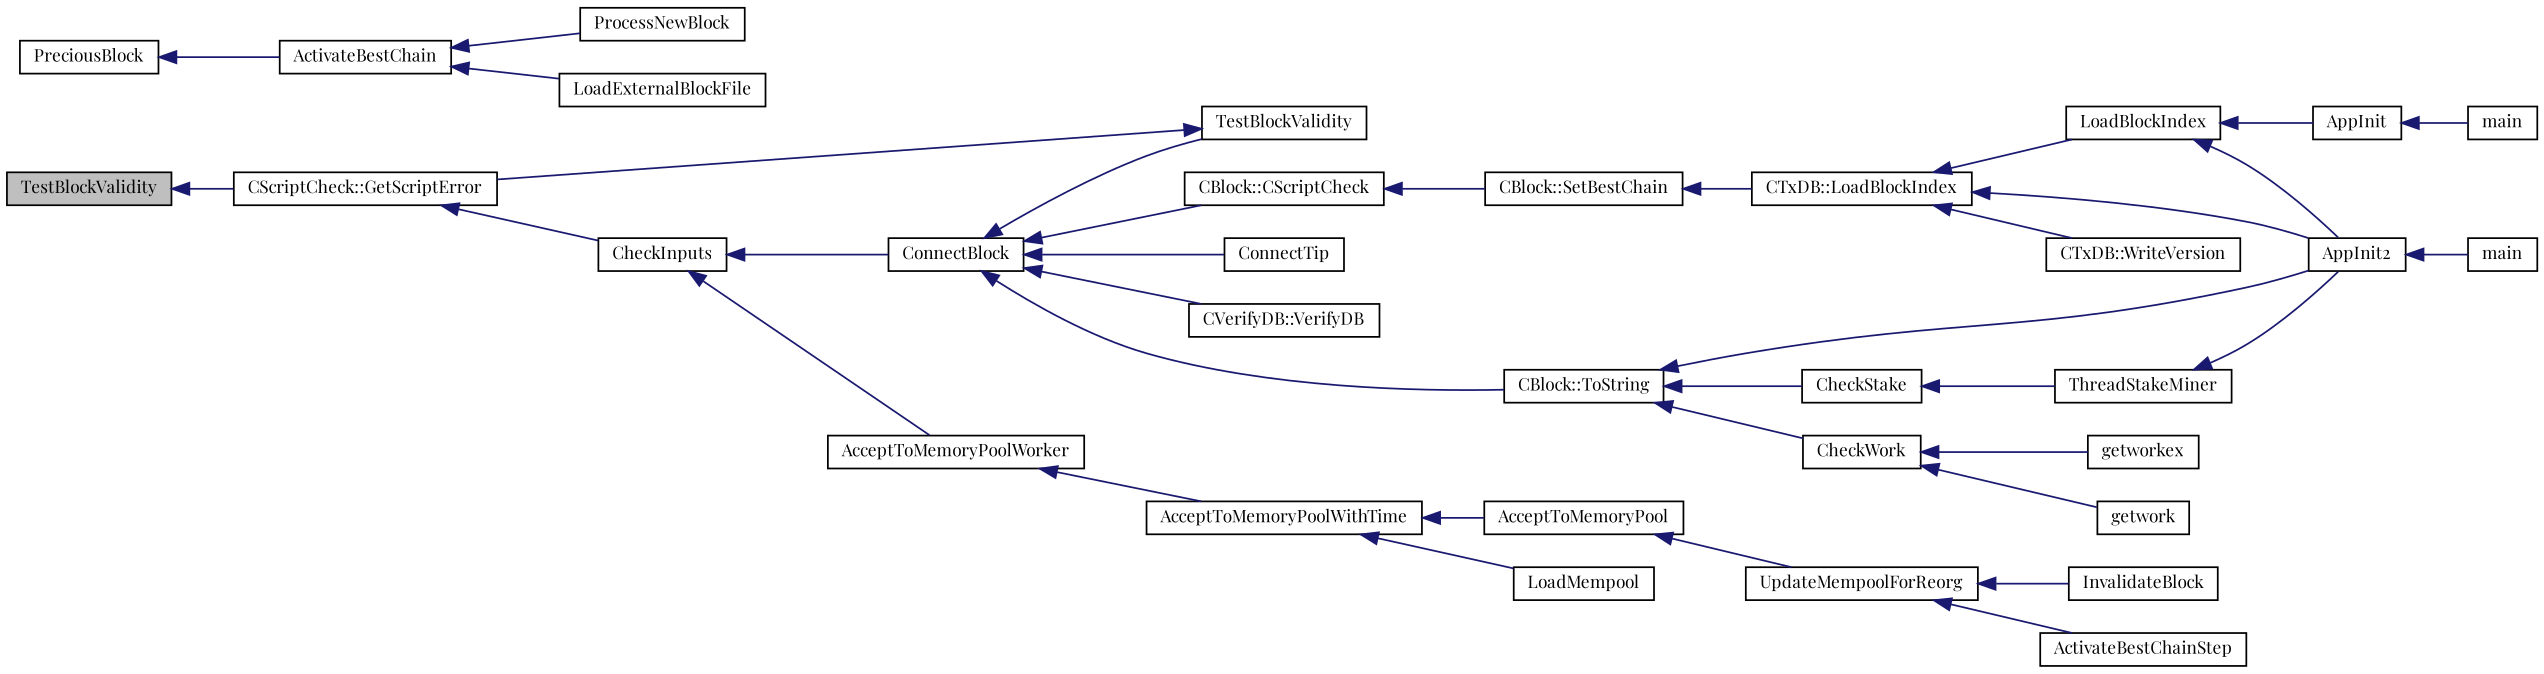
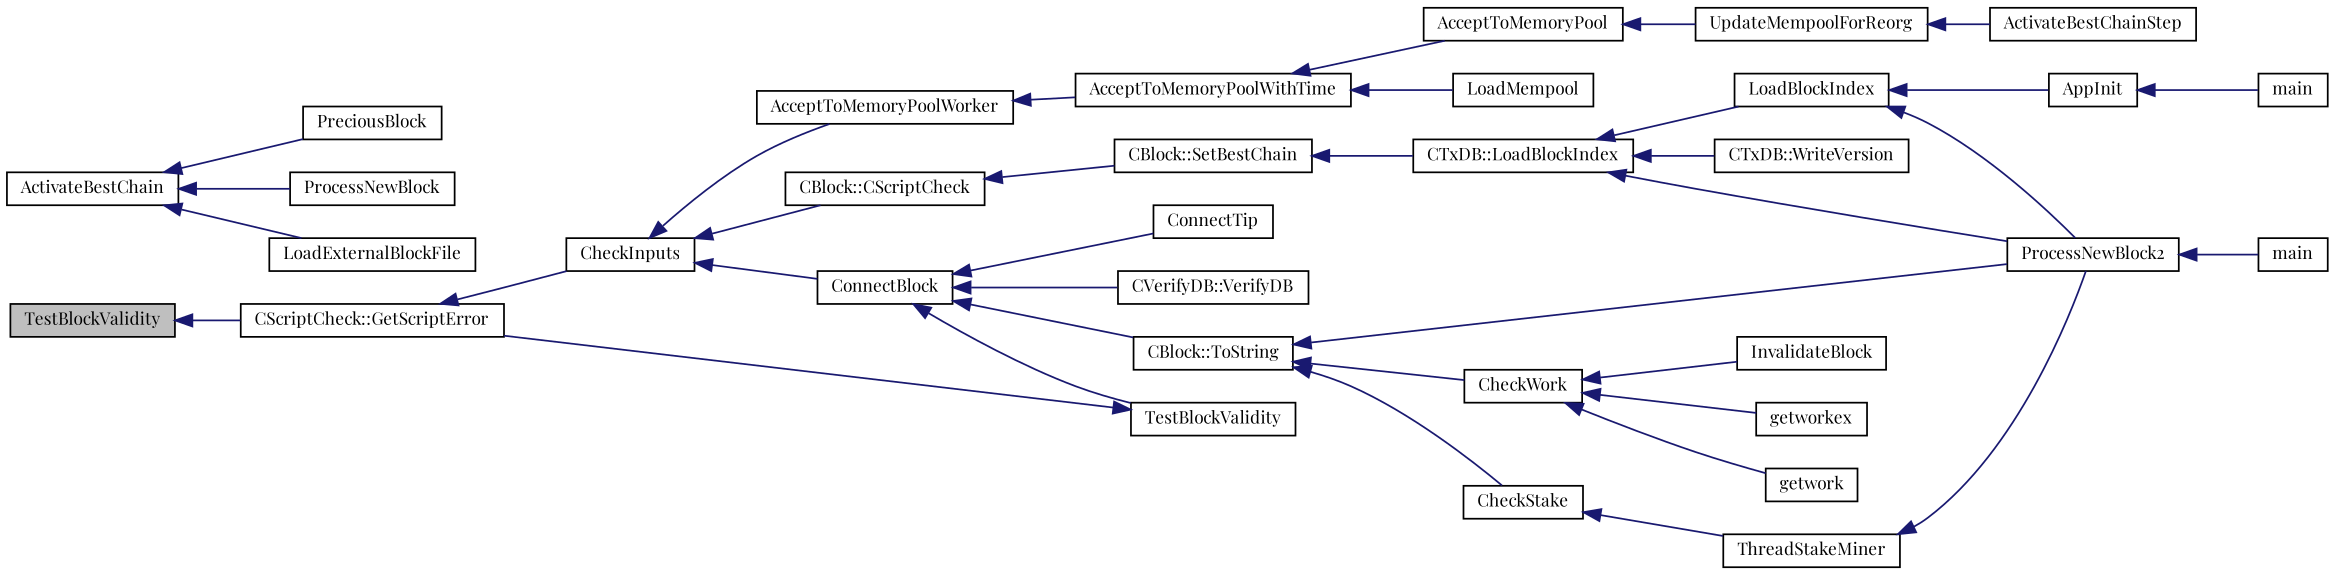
  digraph {
    fontname="Playfair Display"
    rankdir=LR
    node [color=black fillcolor=white fontname="Playfair Display" fontsize=10 shape=record style=filled]
    edge [color=midnightblue dir=back fontname="Playfair Display" fontsize=10 labelfontname=Helvetica labelfontsize=10 style=solid]
    n1 [fillcolor=grey75 fontcolor=black height=0.2 label=TestBlockValidity width=0.4]
    n2 [height=0.2 label="CScriptCheck::GetScriptError" width=0.4]
    n3 [height=0.2 label=CheckInputs width=0.4]
    n4 [height=0.2 label=AcceptToMemoryPoolWorker width=0.4]
    n5 [height=0.2 label=ConnectBlock width=0.4]
    n6 [height=0.2 label=AcceptToMemoryPoolWithTime width=0.4]
    n7 [height=0.2 label="CBlock::CScriptCheck" width=0.4]
    n8 [height=0.2 label="CBlock::ToString" width=0.4]
    n9 [height=0.2 label=ConnectTip width=0.4]
    n10 [height=0.2 label=TestBlockValidity width=0.4]
    n11 [height=0.2 label="CVerifyDB::VerifyDB" width=0.4]
    n12 [height=0.2 label=AcceptToMemoryPool width=0.4]
    n13 [height=0.2 label=LoadMempool width=0.4]
    n14 [height=0.2 label=UpdateMempoolForReorg width=0.4]
    n15 [height=0.2 label=ActivateBestChainStep width=0.4]
    n16 [height=0.2 label=InvalidateBlock width=0.4]
    n17 [height=0.2 label=ActivateBestChain width=0.4]
    n18 [height=0.2 label=PreciousBlock width=0.4]
    n19 [height=0.2 label=ProcessNewBlock width=0.4]
    n20 [height=0.2 label=LoadExternalBlockFile width=0.4]
    n21 [height=0.2 label="CBlock::SetBestChain" width=0.4]
-   n22 [height=0.2 label=AppInit2 width=0.4]
+   n22 [height=0.2 label=ProcessNewBlock2 width=0.4]
    n23 [height=0.2 label=CheckWork width=0.4]
    n24 [height=0.2 label=CheckStake width=0.4]
    n25 [height=0.2 label="CTxDB::LoadBlockIndex" width=0.4]
    n26 [height=0.2 label=LoadBlockIndex width=0.4]
    n27 [height=0.2 label="CTxDB::WriteVersion" width=0.4]
    n28 [height=0.2 label=main width=0.4]
    n29 [height=0.2 label=AppInit width=0.4]
    n30 [height=0.2 label=main width=0.4]
    n31 [height=0.2 label=getworkex width=0.4]
    n32 [height=0.2 label=getwork width=0.4]
    n33 [height=0.2 label=ThreadStakeMiner width=0.4]
    n1 -> n2
    n2 -> n3
    n3 -> n4
    n3 -> n5
    n4 -> n6
-   n5 -> n7
+   n3 -> n7
    n5 -> n8
    n5 -> n9
    n5 -> n10
    n5 -> n11
    n6 -> n12
    n6 -> n13
    n7 -> n21
    n8 -> n22
    n8 -> n23
    n8 -> n24
    n10 -> n2
    n12 -> n14
    n14 -> n15
-   n14 -> n16
-   n18 -> n17
+   n23 -> n16
+   n17 -> n18
    n17 -> n19
    n17 -> n20
    n21 -> n25
    n22 -> n28
    n23 -> n31
    n23 -> n32
    n24 -> n33
    n25 -> n22
    n25 -> n26
    n25 -> n27
    n26 -> n22
    n26 -> n29
    n29 -> n30
    n33 -> n22
  }
